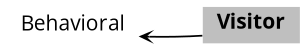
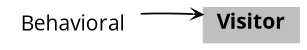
  digraph {
    rankdir=LR
    fontname="Open Sans"
    node [color=black fontname="Open Sans" fontsize=12 shape=plaintext]
    n1 [height=0.2 label=Behavioral width=0.4]
    n2 [fillcolor=grey75 fontcolor=black height=0.2 label=<<b>Visitor</b>> style=filled width=0.4]
-   n1 -> n2 [arrowhead=open arrowsize=0.5 arrowtail=open dir=back fontname="Open Sans" fontsize=15 labelfontsize=15 shape=plaintext style=solid]
+   n2 -> n1 [arrowhead=open arrowsize=0.5 arrowtail=open dir=back fontname="Open Sans" fontsize=15 labelfontsize=15 shape=plaintext style=solid]
  }
